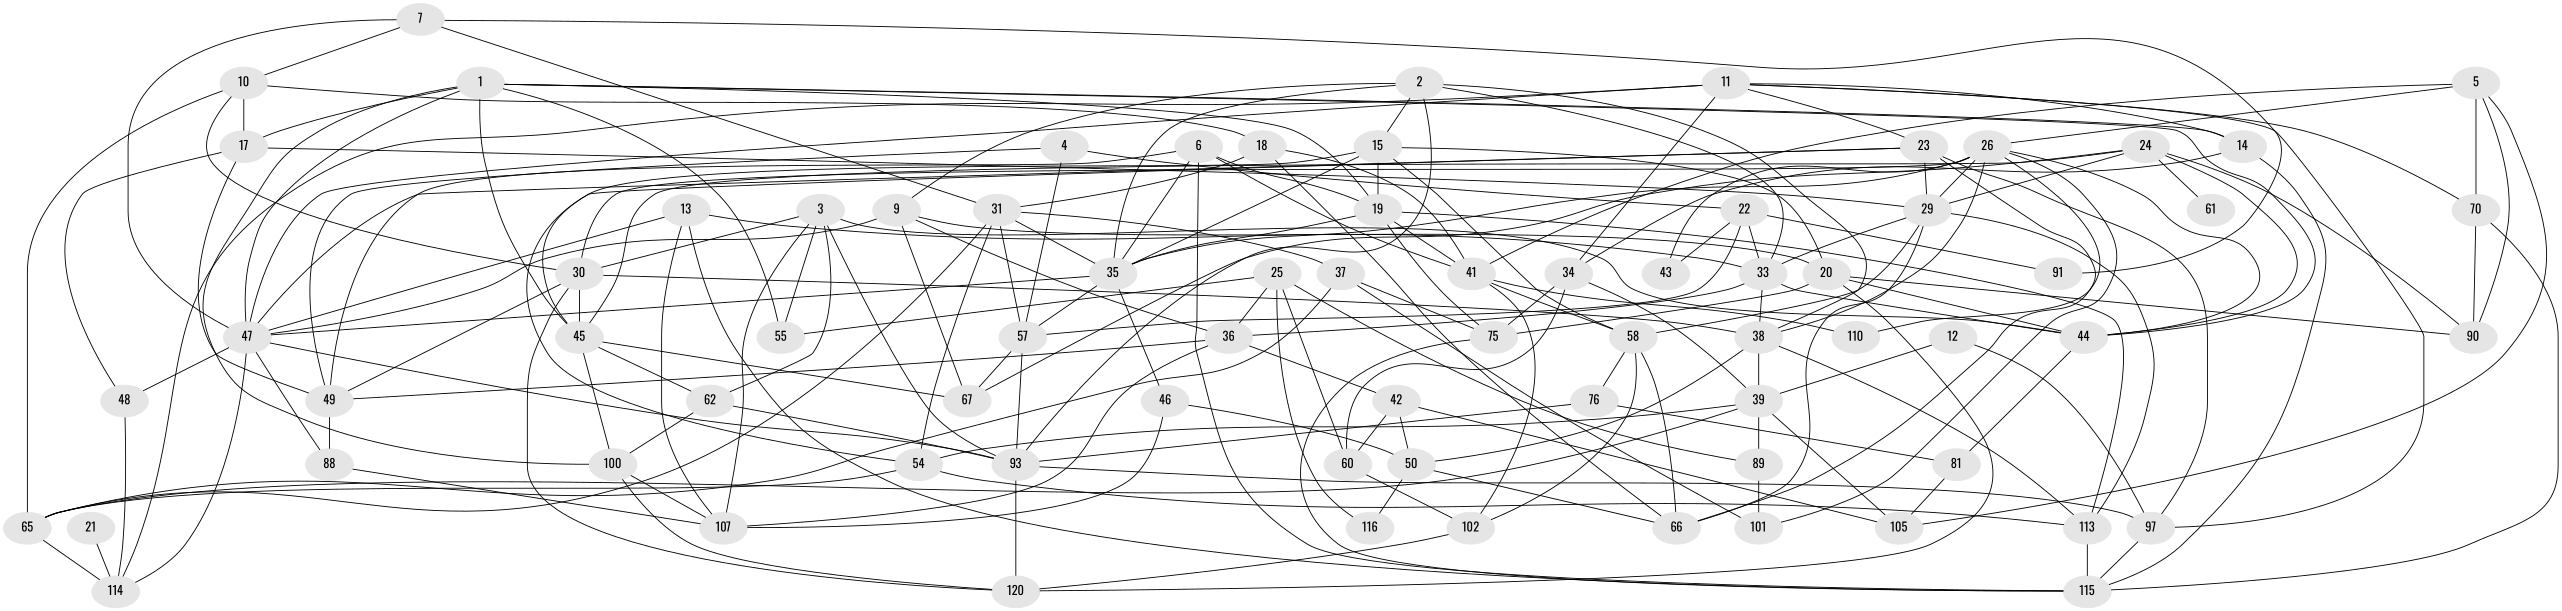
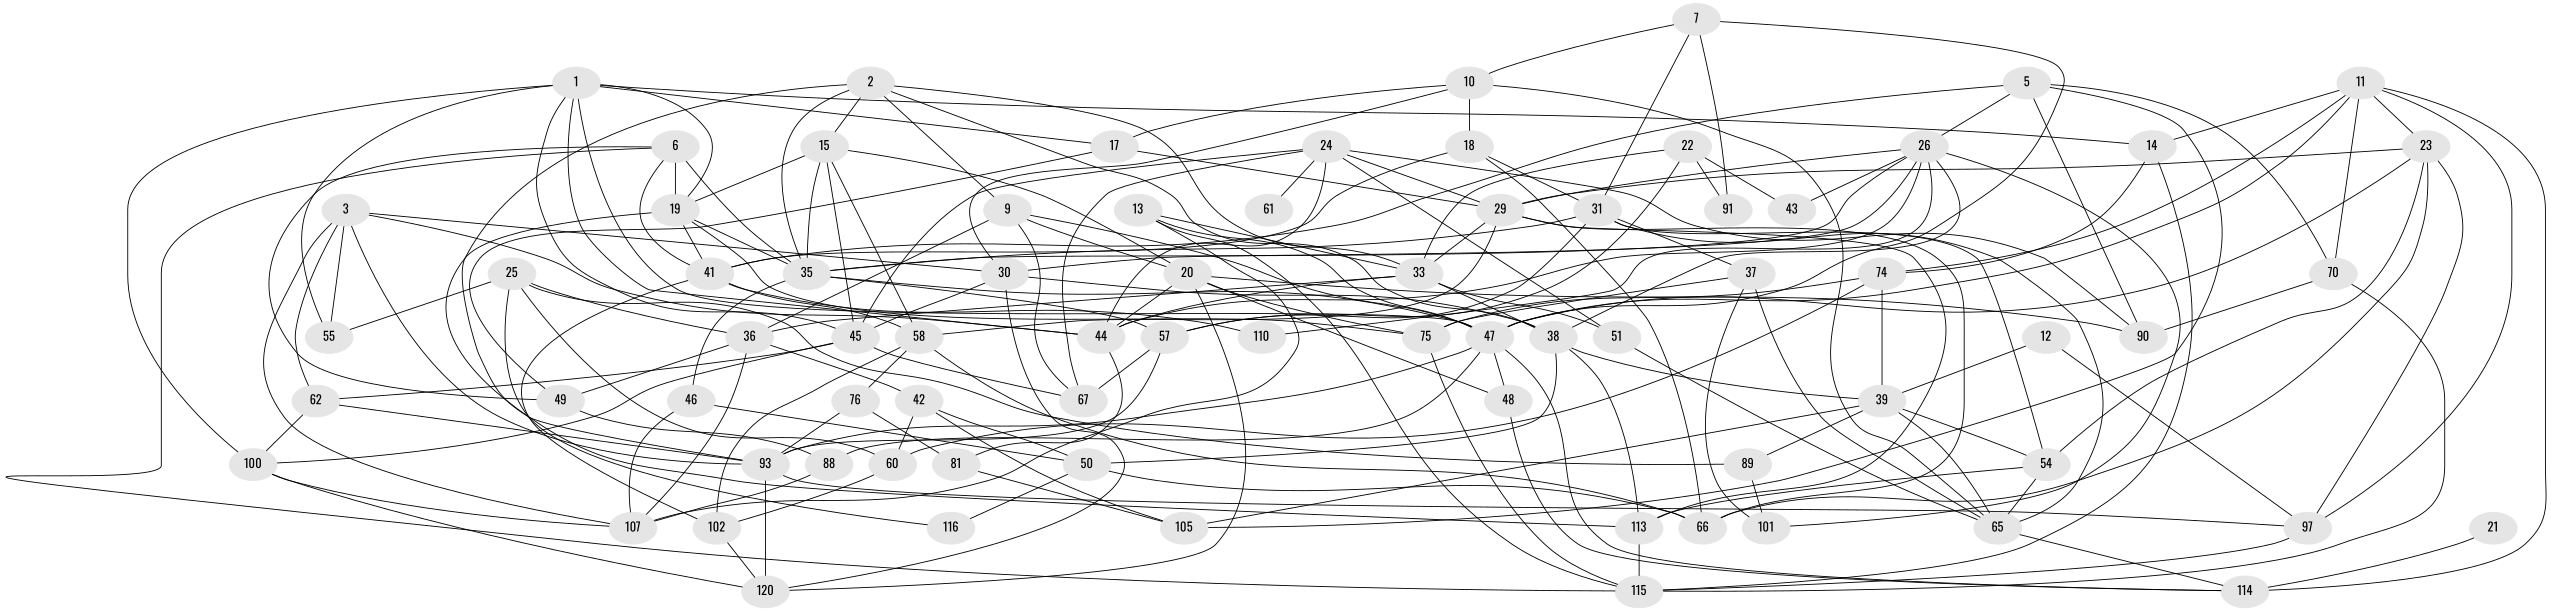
  graph {
    fontname=Oswald
    node [color=gray90 fontname=Oswald style=filled]
    edge [fontname=Oswald]
    1 [super="+84"]
    14
    17 [super="+74"]
    19 [super="+92"]
    44 [super="+63"]
    45 [super="+64"]
    47 [super="+86"]
    55 [super="+106"]
    100 [super="+111"]
    115 [super="+122"]
-   34 [super="+53"]
+   34 [super="+53" label=74]
    49 [super="+82"]
    29 [super="+40"]
    35 [super="+94"]
    41 [super="+69"]
    75
    113
    81
    62 [super="+95"]
    67
    93 [super="+96"]
    114 [super="+119"]
    48
    88
    107
    120
    2 [super="+99"]
    9 [super="+117"]
    15 [super="+56"]
    33 [super="+78"]
    38 [super="+77"]
    20 [super="+52"]
    36 [super="+109"]
    58 [super="+59"]
+   51
    57 [super="+87"]
    46
    39 [super="+71"]
    50 [super="+79"]
    97 [super="+123"]
    3 [super="+8"]
    30 [super="+73"]
-   4
    22
    91
    43
    5 [super="+16"]
    26 [super="+83"]
    70
    90 [super="+108"]
    105
    101
    110
    102
    6 [super="+27"]
    7 [super="+118"]
    10
    31 [super="+72"]
    18 [super="+68"]
    65
    54 [super="+103"]
    37
    42
    66
    11 [super="+85"]
    23 [super="+121"]
    60 [super="+104"]
    89
    12
    13 [super="+112"]
    76
    21
    24 [super="+32"]
    61
    25 [super="+98"]
    116
    1 -- 14
    1 -- 17
    1 -- 19
    1 -- 44
    1 -- 45
    1 -- 47
    1 -- 55
    1 -- 100
    14 -- 115
    14 -- 34
    17 -- 49
    17 -- 29
    19 -- 35
    19 -- 41
    19 -- 75
    19 -- 113
    44 -- 81
    45 -- 100
    45 -- 62
    45 -- 67
    47 -- 93
    47 -- 114
    47 -- 48
    47 -- 88
    100 -- 107
    100 -- 120
    34 -- 75
    34 -- 39
    34 -- 60
    49 -- 88
    29 -- 113
    29 -- 33
    29 -- 58
    29 -- 66
    35 -- 47
    35 -- 57
    35 -- 46
    41 -- 58
    41 -- 110
    41 -- 102
    75 -- 115
    113 -- 115
    81 -- 105
    62 -- 100
    62 -- 93
    93 -- 120
    93 -- 97
    48 -- 114
    88 -- 107
    2 -- 35
    2 -- 93
    2 -- 9
    2 -- 15
    2 -- 33
    2 -- 38
    9 -- 47
    9 -- 67
    9 -- 20
    9 -- 36
    15 -- 19
    15 -- 45
    15 -- 35 [weight=2]
    15 -- 20
    15 -- 58
    33 -- 44
    33 -- 38
    33 -- 36
+   33 -- 51
    38 -- 113
    38 -- 39
    38 -- 50
    20 -- 44
    20 -- 75
-   17 -- 48
+   20 -- 48
    20 -- 120
    20 -- 90
    36 -- 49
    36 -- 107
    36 -- 42
    58 -- 102
    58 -- 66
    58 -- 76
+   51 -- 65
    57 -- 67
    57 -- 93
    46 -- 107
    46 -- 50
    39 -- 105
    39 -- 65
    39 -- 54
    39 -- 89
    50 -- 66
    50 -- 116
    97 -- 115
    3 -- 44
    3 -- 55
    3 -- 62
    3 -- 93
    3 -- 107
    3 -- 30
    30 -- 45
-   30 -- 49
    30 -- 120
    30 -- 38
-   4 -- 49
-   4 -- 57
-   4 -- 22
    22 -- 33
    22 -- 57
    22 -- 91
    22 -- 43
    5 -- 41
    5 -- 26
    5 -- 70
    5 -- 90
    5 -- 105
    26 -- 44
    26 -- 29
    26 -- 35
    26 -- 38
    26 -- 30
    26 -- 43
    26 -- 101
    26 -- 110
    70 -- 115
    70 -- 90
    102 -- 120
    6 -- 19
    6 -- 115
    6 -- 49
    6 -- 35
    6 -- 41
    7 -- 47
    7 -- 91
    7 -- 10
    7 -- 31
    10 -- 17
    10 -- 30
    10 -- 18
    10 -- 65
    31 -- 35
    31 -- 57
    31 -- 65
    31 -- 54
    31 -- 37
    18 -- 41
    18 -- 31
    18 -- 66
    65 -- 114
    54 -- 113
    54 -- 65
    37 -- 75
    37 -- 101
    37 -- 65
    42 -- 50
    42 -- 105
    42 -- 60
    11 -- 14
    11 -- 47
    11 -- 34 [weight=2]
    11 -- 114
    11 -- 97
    11 -- 70
    11 -- 23
    23 -- 47
    23 -- 29
    23 -- 97
    23 -- 54
    23 -- 66
    60 -- 102
    89 -- 101
    12 -- 39
    12 -- 97
    13 -- 47
    13 -- 115
    13 -- 107
    13 -- 33
    76 -- 81
    76 -- 93
    21 -- 114 [weight=2]
    24 -- 44
    24 -- 45
    24 -- 29
    24 -- 67
+   24 -- 51
    24 -- 90
    24 -- 61 [weight=2]
    25 -- 55
    25 -- 36
    25 -- 60
    25 -- 89
    25 -- 116
  }
